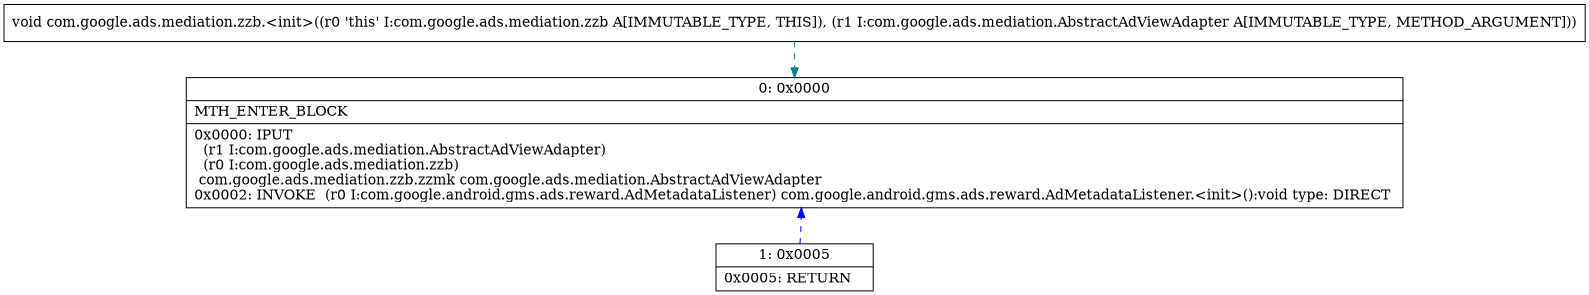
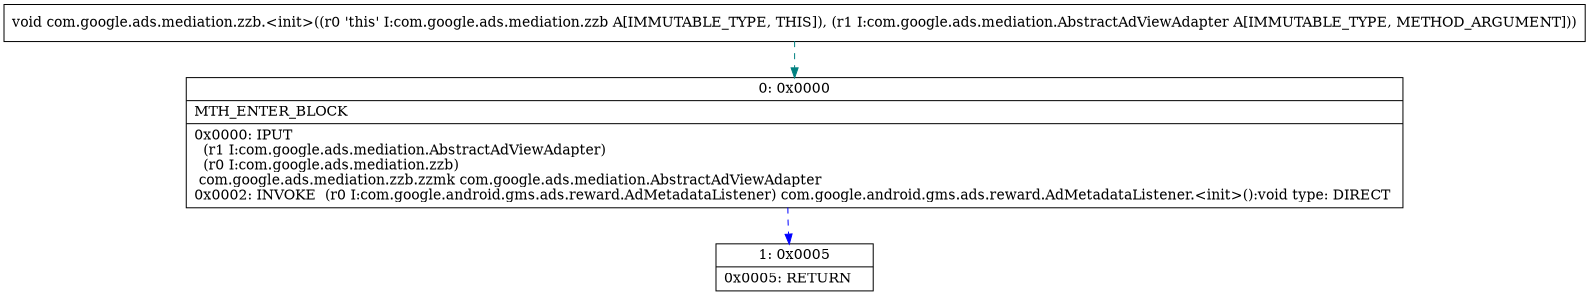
  digraph {
    node [shape=record]
    edge [style=dashed]
    n1 [label="{0\:\ 0x0000|MTH_ENTER_BLOCK\l|0x0000: IPUT  \l  (r1 I:com.google.ads.mediation.AbstractAdViewAdapter)\l  (r0 I:com.google.ads.mediation.zzb)\l com.google.ads.mediation.zzb.zzmk com.google.ads.mediation.AbstractAdViewAdapter \l0x0002: INVOKE  (r0 I:com.google.android.gms.ads.reward.AdMetadataListener) com.google.android.gms.ads.reward.AdMetadataListener.\<init\>():void type: DIRECT \l}"]
    n2 [label="{1\:\ 0x0005|0x0005: RETURN   \l}"]
    n3 [label="{void com.google.ads.mediation.zzb.\<init\>((r0 'this' I:com.google.ads.mediation.zzb A[IMMUTABLE_TYPE, THIS]), (r1 I:com.google.ads.mediation.AbstractAdViewAdapter A[IMMUTABLE_TYPE, METHOD_ARGUMENT])) }"]
-   n2 -> n1 [color=blue]
+   n1 -> n2 [color=blue]
    n3 -> n1 [color=teal]
  }
